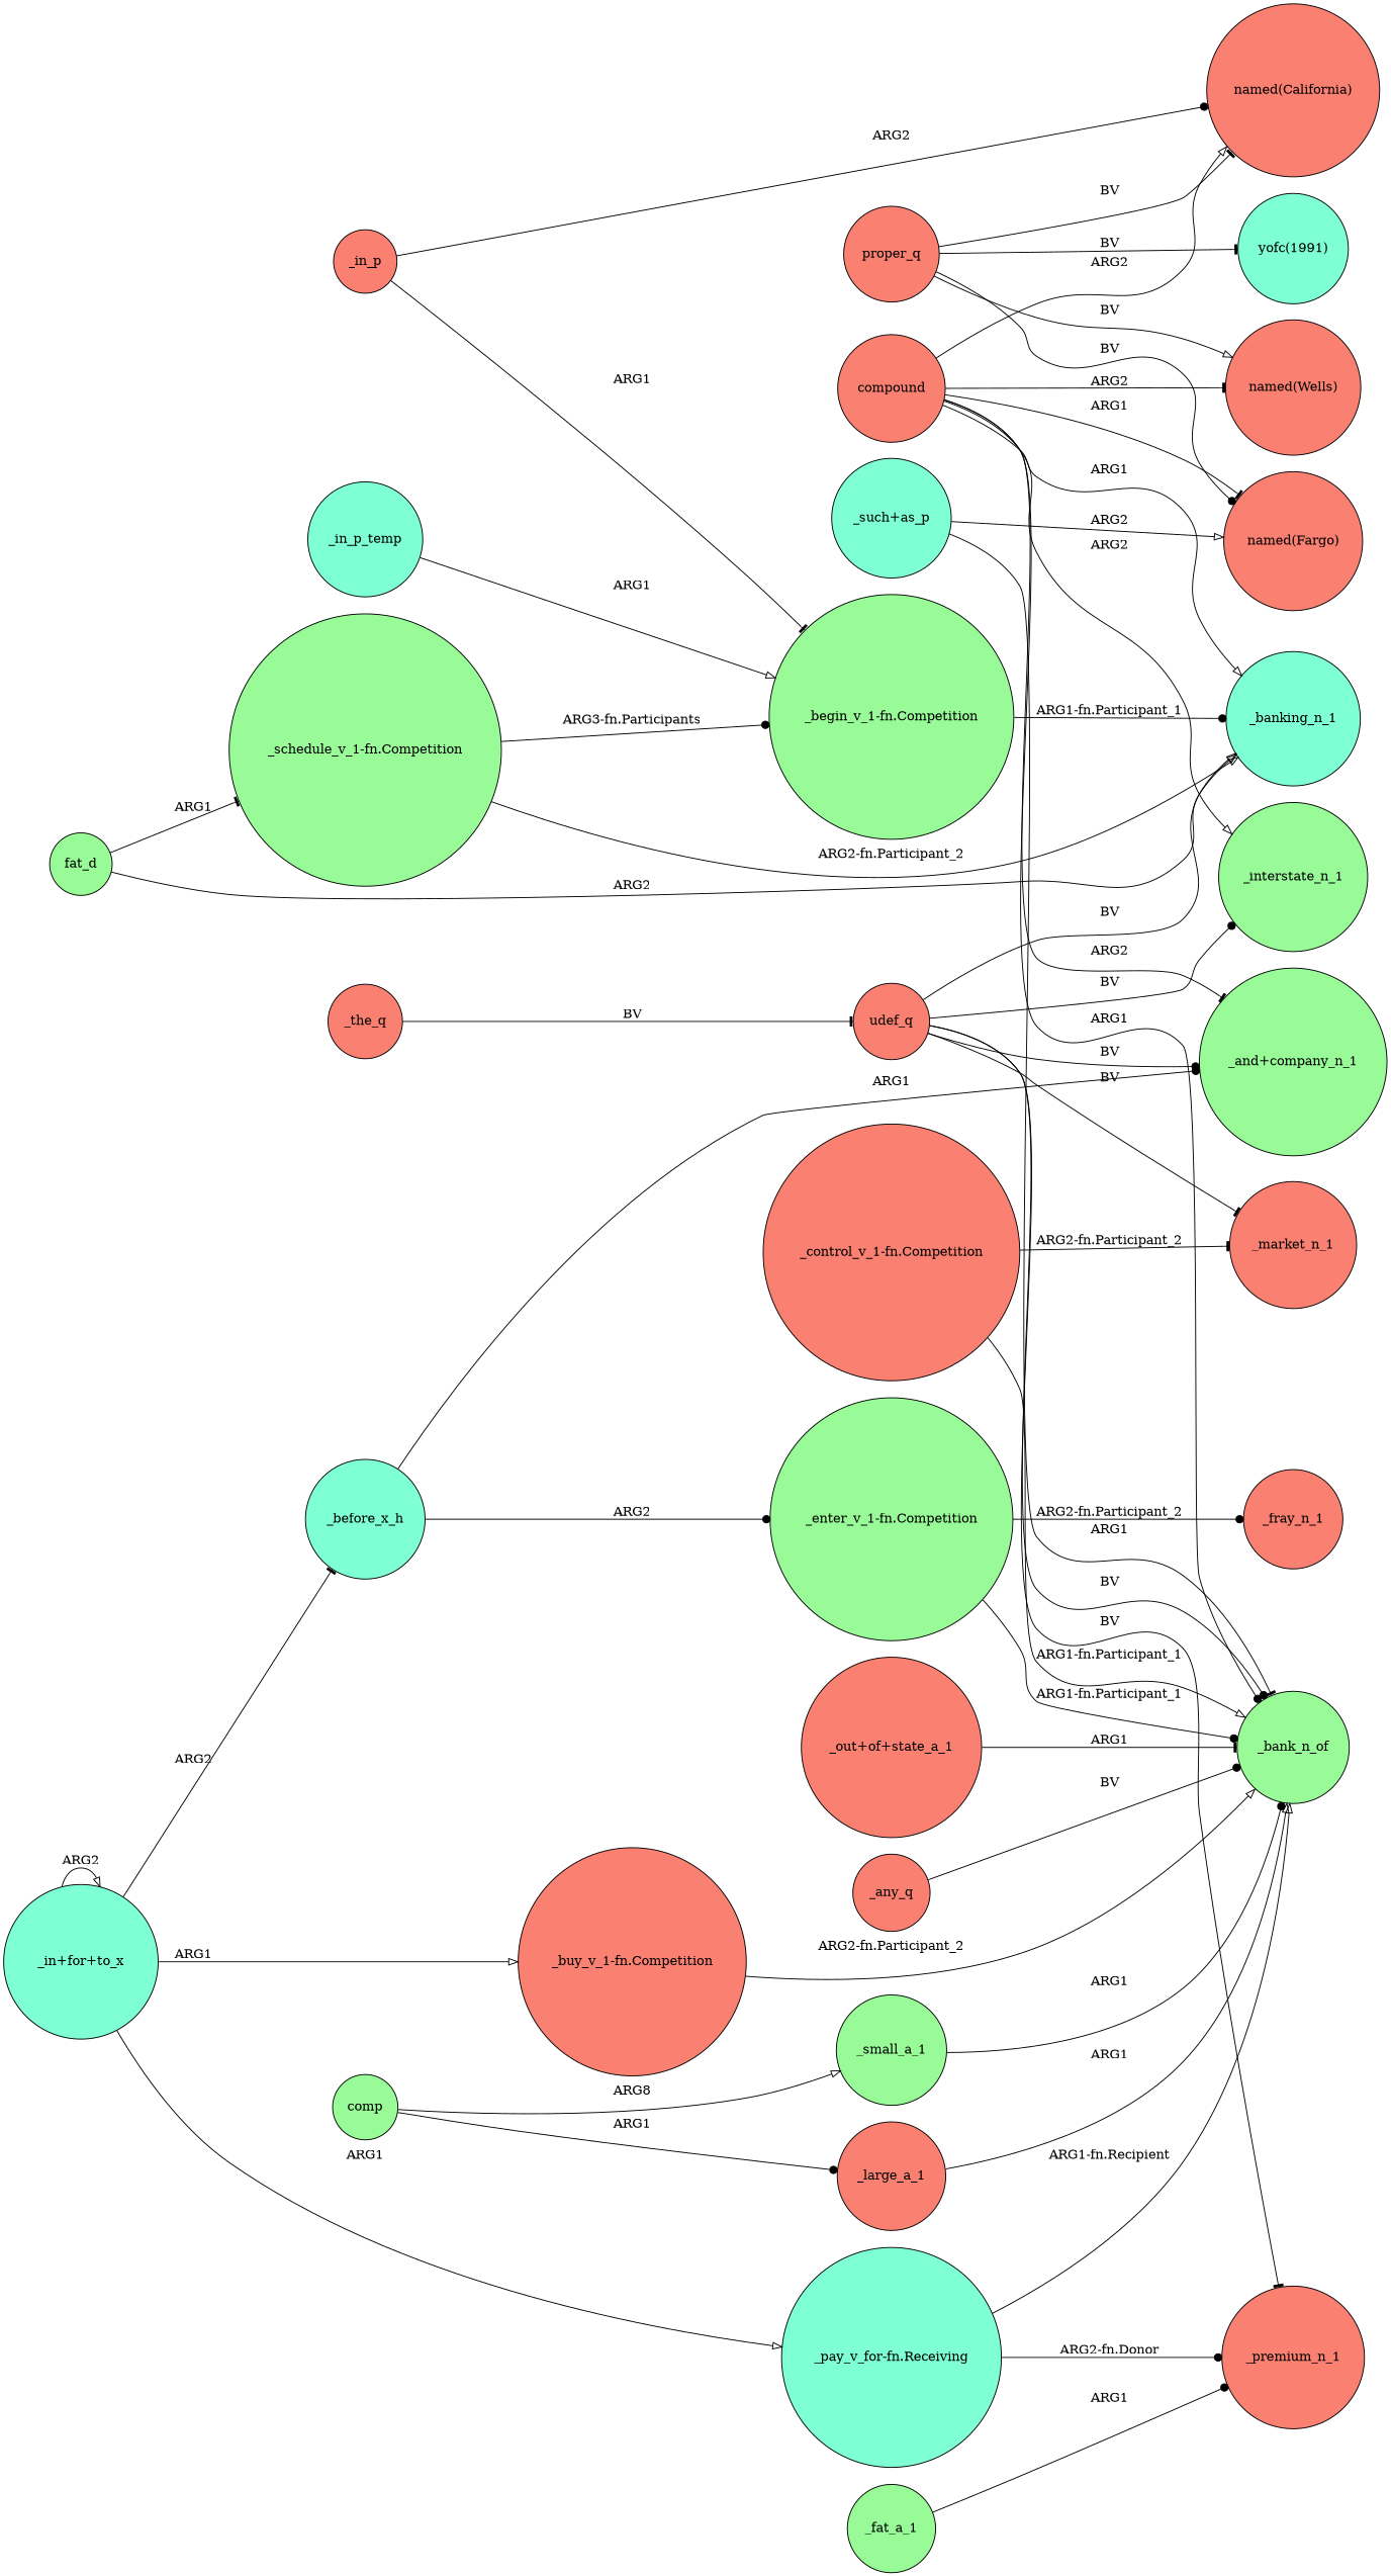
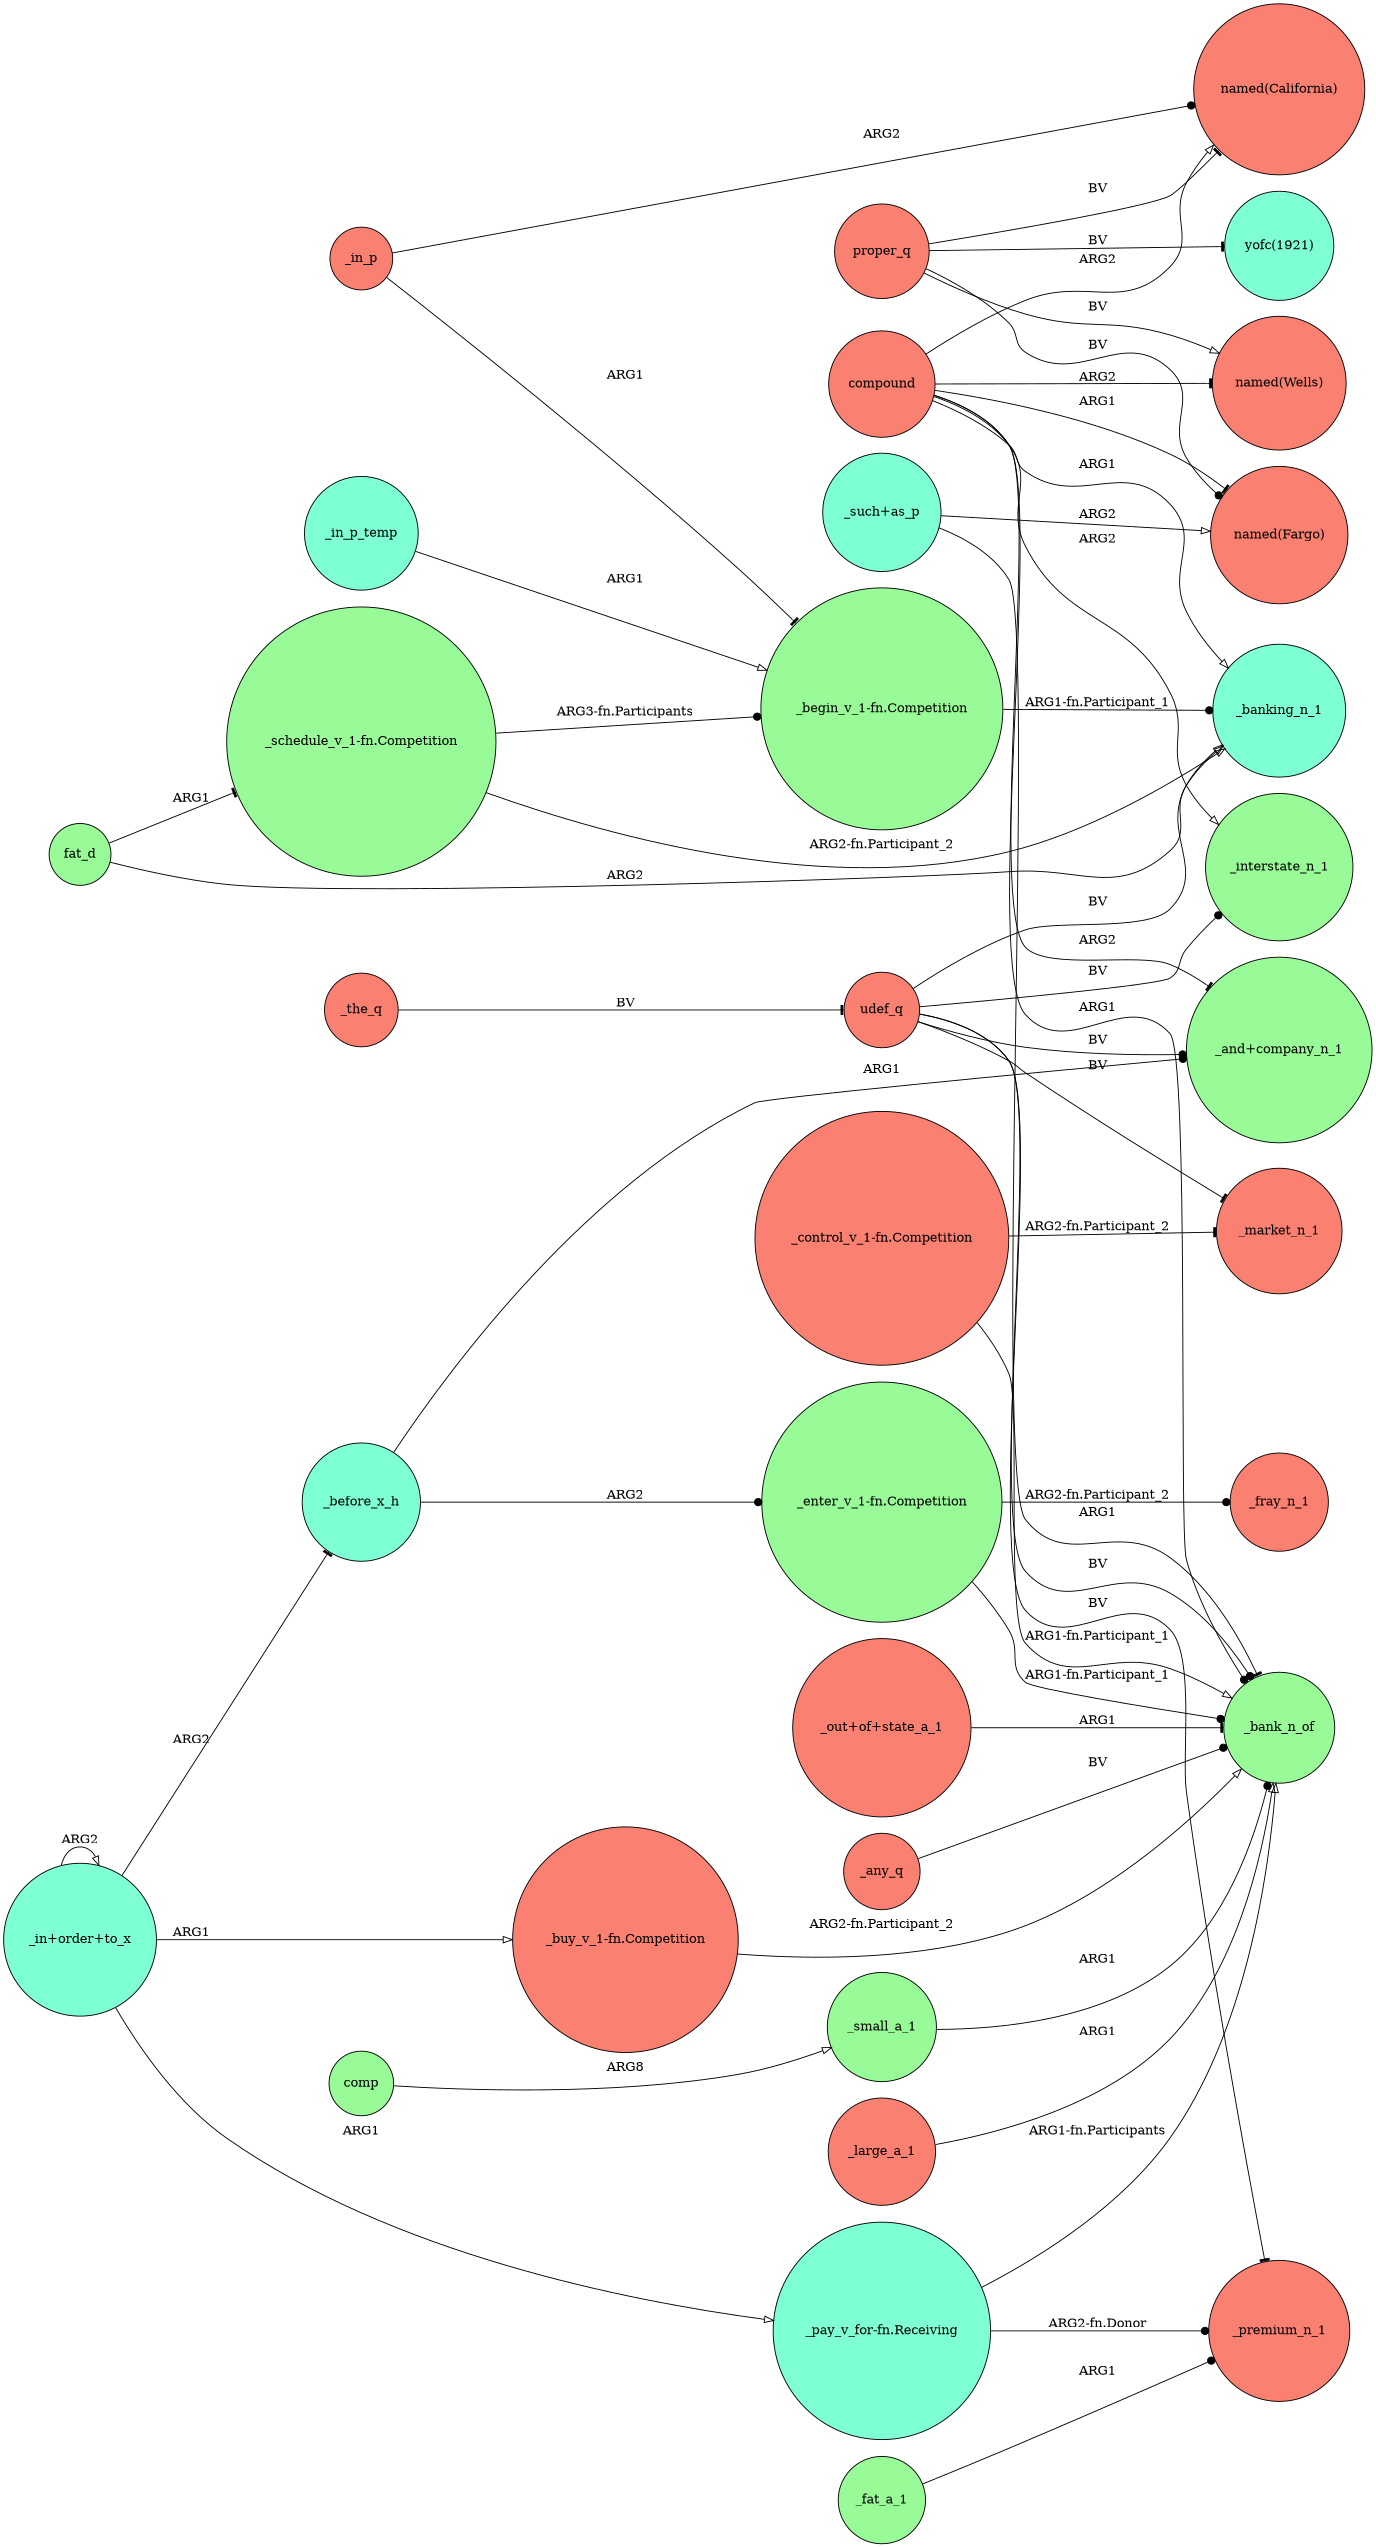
  digraph {
    rankdir=LR
    node [fillcolor=salmon shape=circle style=filled]
    edge [arrowhead=dot]
    _before_x_h [fillcolor=aquamarine]
    "_enter_v_1-fn.Competition" [fillcolor=palegreen]
    "_and+company_n_1" [fillcolor=palegreen]
    "_control_v_1-fn.Competition"
    _market_n_1
    _bank_n_of [fillcolor=palegreen]
    _fray_n_1
    udef_q
    _interstate_n_1 [fillcolor=palegreen]
    _banking_n_1 [fillcolor=aquamarine]
    _premium_n_1
-   "_in+order+to_x" [fillcolor=aquamarine label="_in+for+to_x"]
+   "_in+order+to_x" [fillcolor=aquamarine]
    "_buy_v_1-fn.Competition"
    "_pay_v_for-fn.Receiving" [fillcolor=aquamarine]
    "_schedule_v_1-fn.Competition" [fillcolor=palegreen]
    "_begin_v_1-fn.Competition" [fillcolor=palegreen]
    _any_q
    _large_a_1
    _small_a_1 [fillcolor=palegreen]
    comp [fillcolor=palegreen]
    compound
    "named(California)"
    "named(Fargo)"
    "named(Wells)"
    _in_p
    n26 [fillcolor=palegreen label=fat_d]
    _fat_a_1 [fillcolor=palegreen]
    _in_p_temp [fillcolor=aquamarine]
-   "yofc(1991)" [fillcolor=aquamarine]
+   "yofc(1991)" [fillcolor=aquamarine label="yofc(1921)"]
    _the_q
    "_such+as_p" [fillcolor=aquamarine]
    proper_q
    "_out+of+state_a_1"
    _before_x_h -> "_enter_v_1-fn.Competition" [label=ARG2]
    _before_x_h -> "_and+company_n_1" [label=ARG1]
    "_enter_v_1-fn.Competition" -> _bank_n_of [label="ARG1-fn.Participant_1"]
    "_enter_v_1-fn.Competition" -> _fray_n_1 [label="ARG2-fn.Participant_2"]
    "_control_v_1-fn.Competition" -> _market_n_1 [arrowhead=tee label="ARG2-fn.Participant_2"]
    "_control_v_1-fn.Competition" -> _bank_n_of [arrowhead=onormal label="ARG1-fn.Participant_1"]
    udef_q -> "_and+company_n_1" [label=BV]
    udef_q -> _market_n_1 [arrowhead=tee label=BV]
    udef_q -> _bank_n_of [label=BV]
    udef_q -> _interstate_n_1 [label=BV]
    udef_q -> _banking_n_1 [arrowhead=onormal label=BV]
    udef_q -> _premium_n_1 [arrowhead=tee label=BV]
    "_in+order+to_x" -> _before_x_h [arrowhead=tee label=ARG2]
    "_in+order+to_x" -> "_in+order+to_x" [arrowhead=onormal label=ARG2]
    "_in+order+to_x" -> "_buy_v_1-fn.Competition" [arrowhead=onormal label=ARG1]
    "_in+order+to_x" -> "_pay_v_for-fn.Receiving" [arrowhead=onormal label=ARG1]
    "_buy_v_1-fn.Competition" -> _bank_n_of [arrowhead=onormal label="ARG2-fn.Participant_2"]
-   "_pay_v_for-fn.Receiving" -> _bank_n_of [arrowhead=onormal label="ARG1-fn.Recipient"]
+   "_pay_v_for-fn.Receiving" -> _bank_n_of [arrowhead=onormal label="ARG1-fn.Participants"]
    "_pay_v_for-fn.Receiving" -> _premium_n_1 [label="ARG2-fn.Donor"]
    "_schedule_v_1-fn.Competition" -> _banking_n_1 [arrowhead=onormal label="ARG2-fn.Participant_2"]
    "_schedule_v_1-fn.Competition" -> "_begin_v_1-fn.Competition" [label="ARG3-fn.Participants"]
    "_begin_v_1-fn.Competition" -> _banking_n_1 [label="ARG1-fn.Participant_1"]
    _any_q -> _bank_n_of [label=BV]
    _large_a_1 -> _bank_n_of [arrowhead=onormal label=ARG1]
    _small_a_1 -> _bank_n_of [label=ARG1]
-   comp -> _large_a_1 [label=ARG1]
    comp -> _small_a_1 [arrowhead=onormal label=ARG8]
    compound -> "_and+company_n_1" [arrowhead=tee label=ARG2]
    compound -> _bank_n_of [label=ARG1]
    compound -> _interstate_n_1 [arrowhead=onormal label=ARG2]
    compound -> _banking_n_1 [arrowhead=onormal label=ARG1]
    compound -> "named(California)" [arrowhead=onormal label=ARG2]
    compound -> "named(Fargo)" [arrowhead=tee label=ARG1]
    compound -> "named(Wells)" [arrowhead=tee label=ARG2]
    _in_p -> "_begin_v_1-fn.Competition" [arrowhead=tee label=ARG1]
    _in_p -> "named(California)" [label=ARG2]
    n26 -> _banking_n_1 [arrowhead=onormal label=ARG2]
    n26 -> "_schedule_v_1-fn.Competition" [arrowhead=tee label=ARG1]
    _fat_a_1 -> _premium_n_1 [label=ARG1]
    _in_p_temp -> "_begin_v_1-fn.Competition" [arrowhead=onormal label=ARG1]
    _the_q -> udef_q [arrowhead=tee label=BV]
    "_such+as_p" -> _bank_n_of [arrowhead=tee label=ARG1]
    "_such+as_p" -> "named(Fargo)" [arrowhead=onormal label=ARG2]
    proper_q -> "named(California)" [arrowhead=tee label=BV]
    proper_q -> "named(Fargo)" [label=BV]
    proper_q -> "named(Wells)" [arrowhead=onormal label=BV]
    proper_q -> "yofc(1991)" [arrowhead=tee label=BV]
    "_out+of+state_a_1" -> _bank_n_of [arrowhead=tee label=ARG1]
  }
